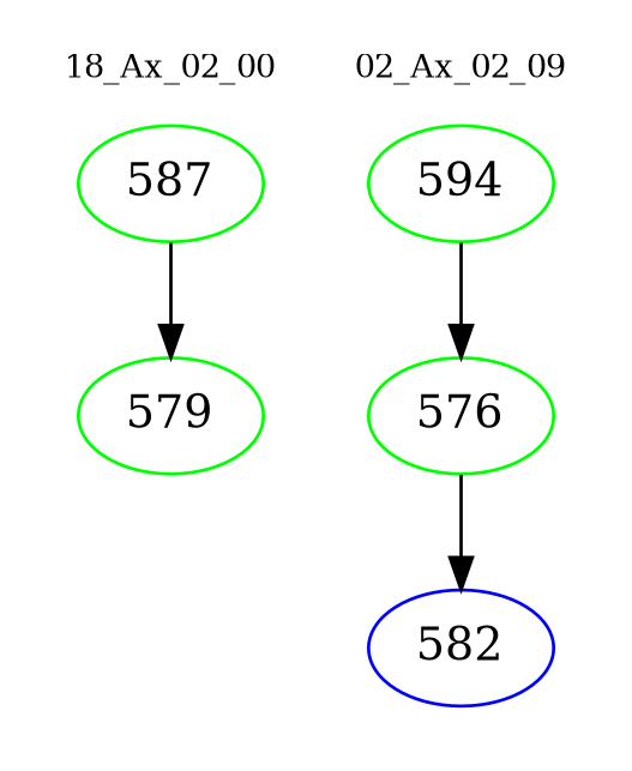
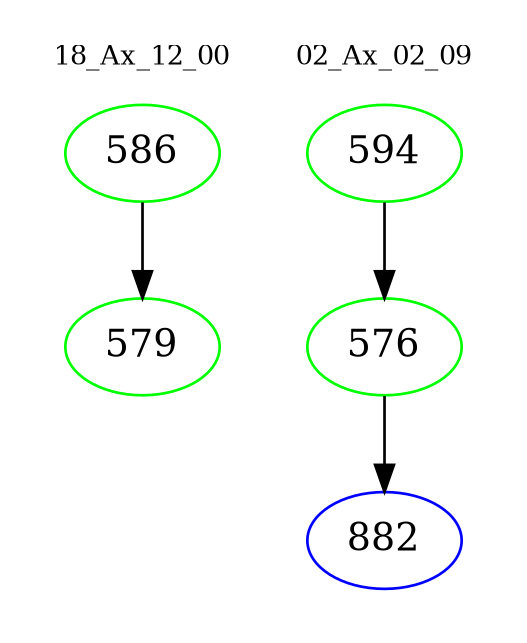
  digraph {
    node [color=green]
    edge [color=black]
-   n1 [label=587]
+   n1 [label=586]
    n2 [label=579]
    n3 [label=594]
    n4 [label=576]
-   n5 [color=blue label=582]
+   n5 [color=blue label=882]
    subgraph cluster_1 {
      color=white
      fontsize=10
-     label="18_Ax_02_00"
+     label="18_Ax_12_00"
      n1
      n2
    }
    subgraph cluster_2 {
      color=white
      fontsize=10
      label="02_Ax_02_09"
      n3
      n4
      n5
    }
    n1 -> n2
    n3 -> n4
    n4 -> n5
  }
